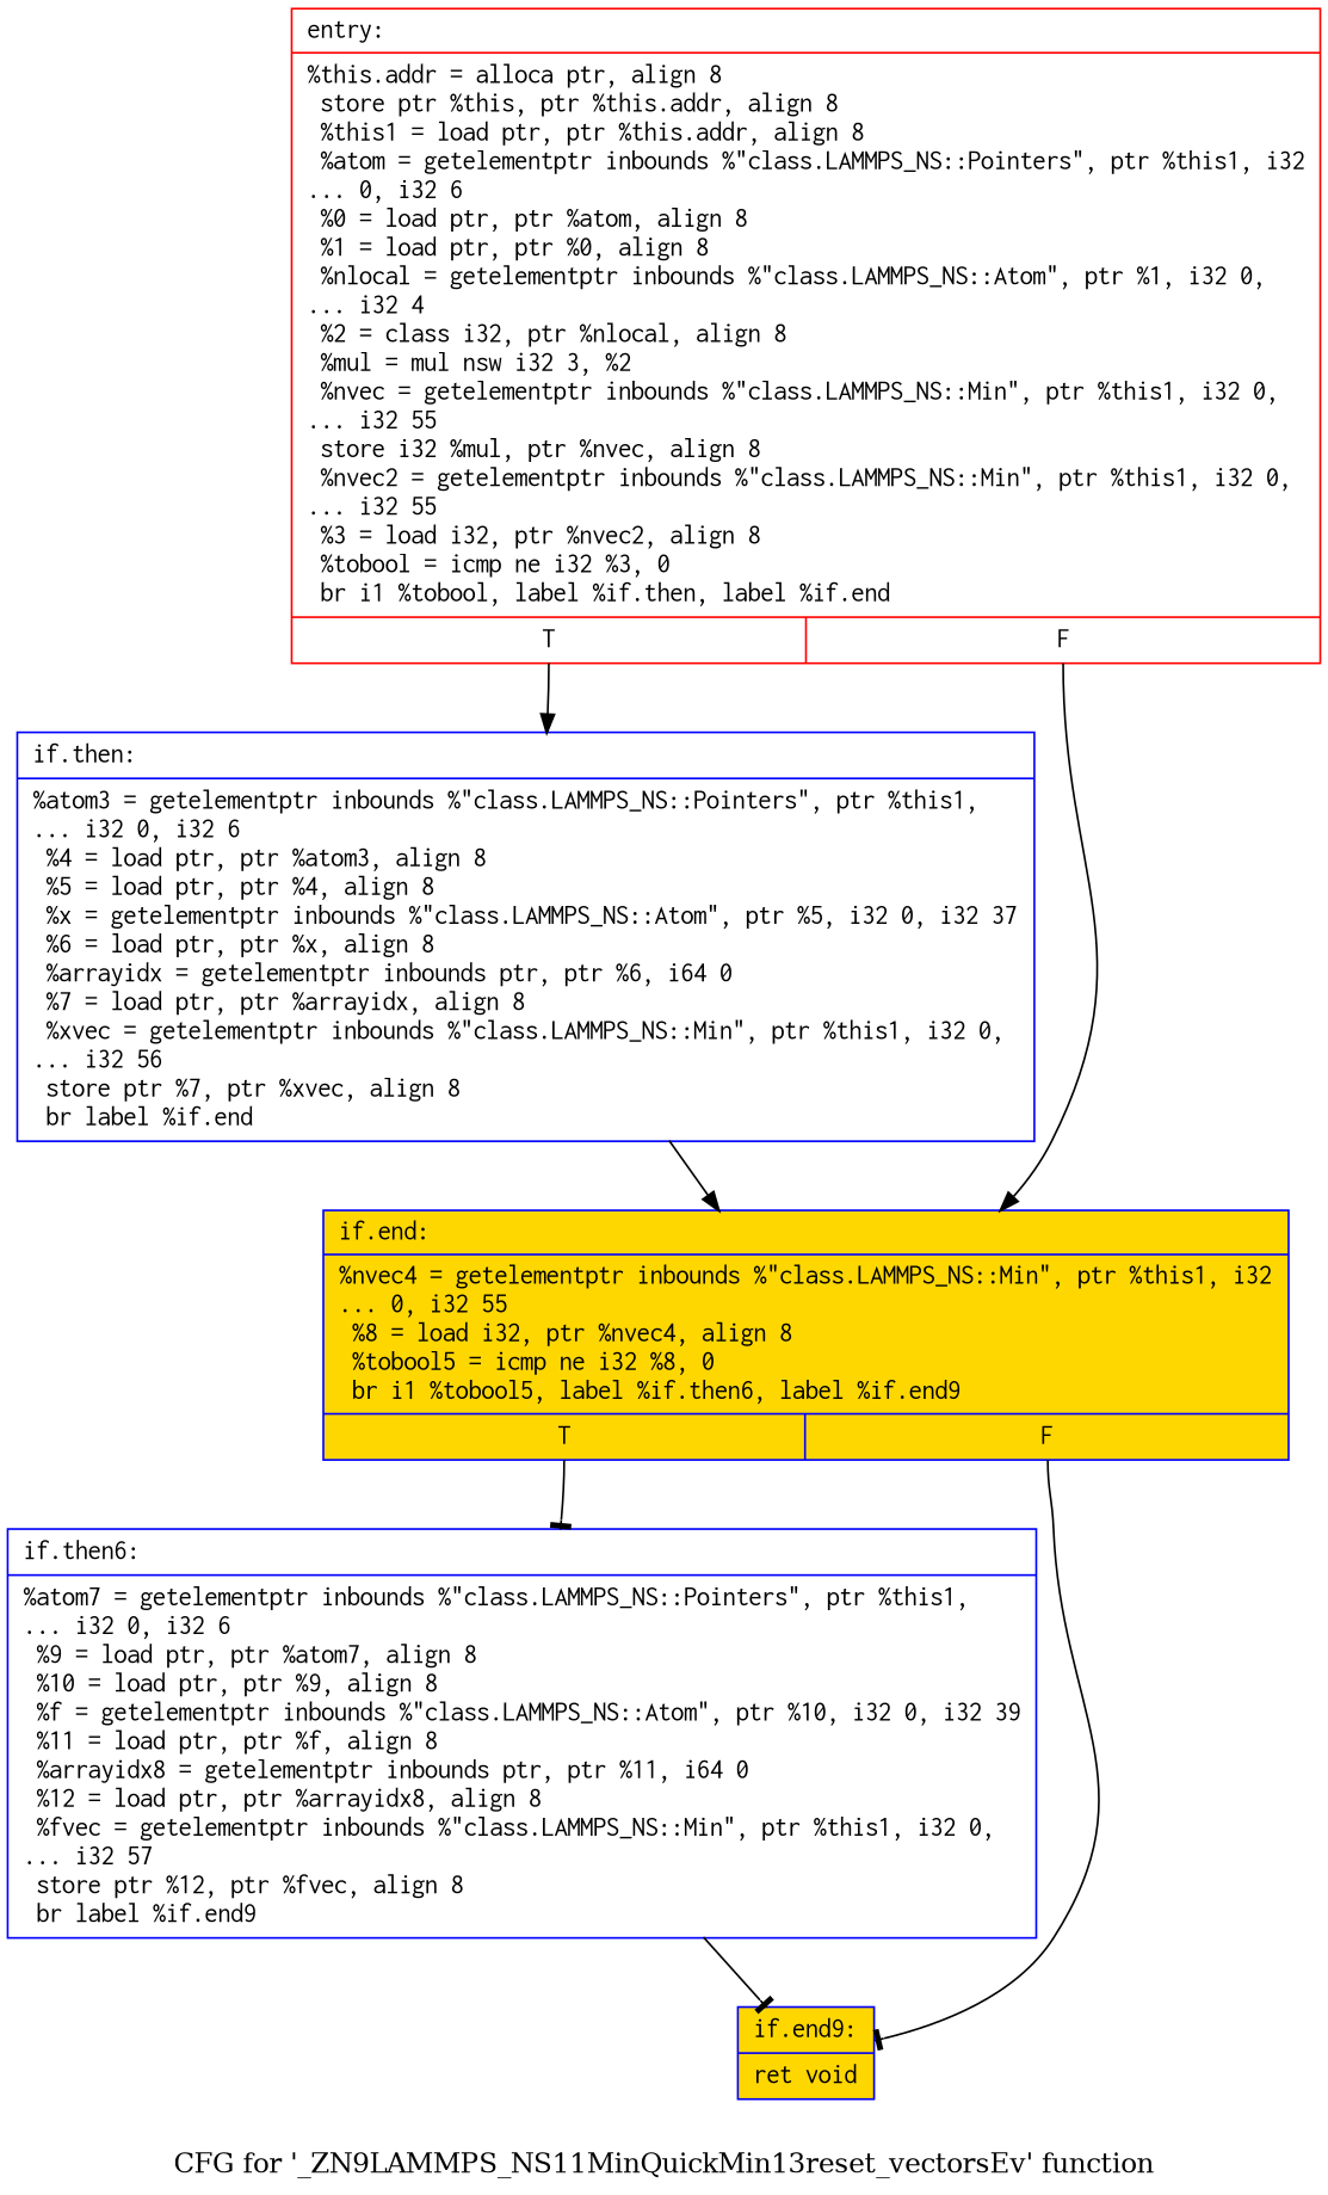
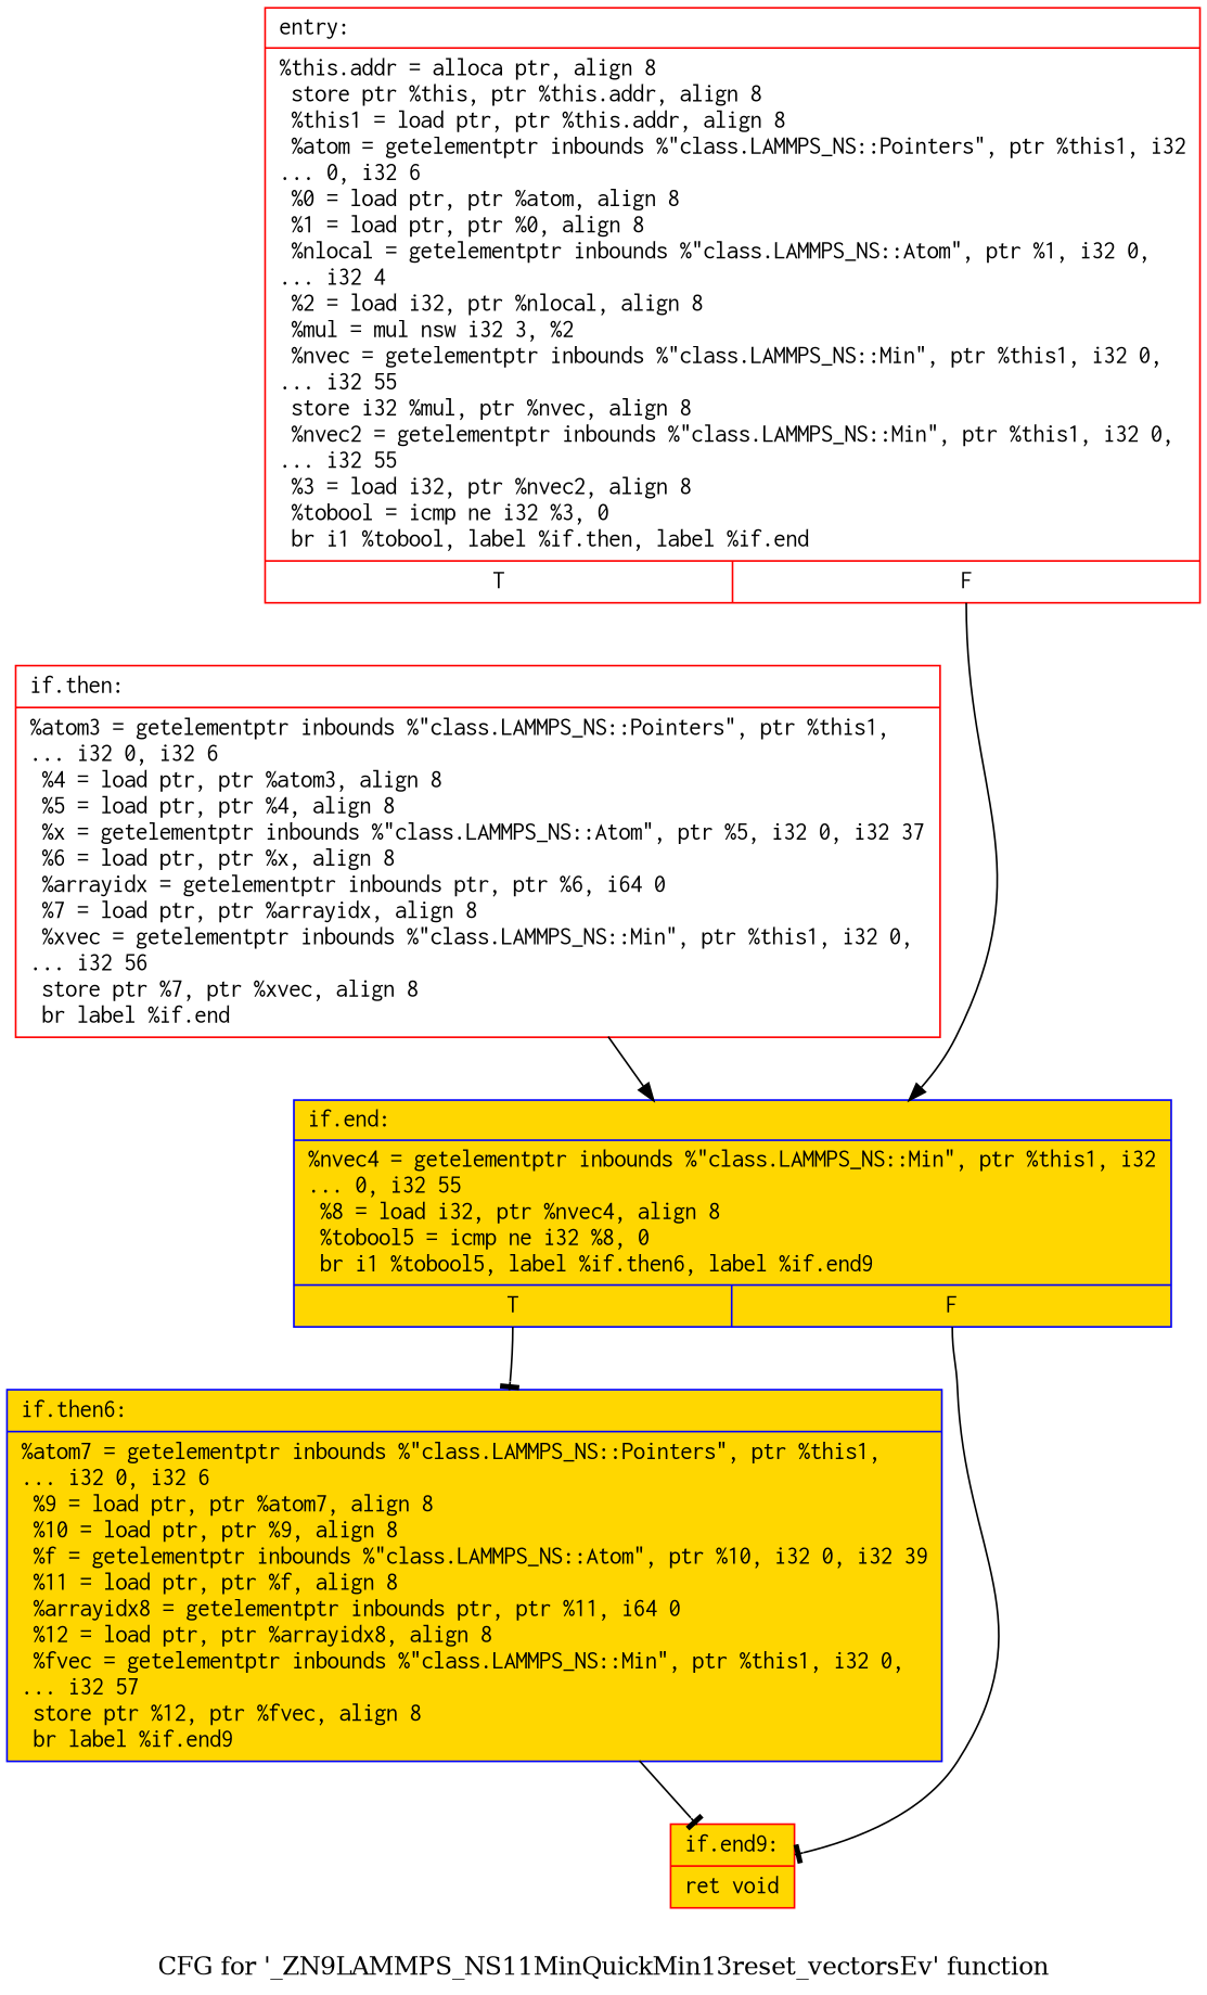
  digraph {
    label="CFG for '_ZN9LAMMPS_NS11MinQuickMin13reset_vectorsEv' function"
    node [color=blue fillcolor=gold fontname=Courier shape=record style=filled]
    edge [arrowhead=normal]
-   n1 [color=red fillcolor=white label="{entry:\l|  %this.addr = alloca ptr, align 8\l  store ptr %this, ptr %this.addr, align 8\l  %this1 = load ptr, ptr %this.addr, align 8\l  %atom = getelementptr inbounds %\"class.LAMMPS_NS::Pointers\", ptr %this1, i32\l... 0, i32 6\l  %0 = load ptr, ptr %atom, align 8\l  %1 = load ptr, ptr %0, align 8\l  %nlocal = getelementptr inbounds %\"class.LAMMPS_NS::Atom\", ptr %1, i32 0,\l... i32 4\l  %2 = class i32, ptr %nlocal, align 8\l  %mul = mul nsw i32 3, %2\l  %nvec = getelementptr inbounds %\"class.LAMMPS_NS::Min\", ptr %this1, i32 0,\l... i32 55\l  store i32 %mul, ptr %nvec, align 8\l  %nvec2 = getelementptr inbounds %\"class.LAMMPS_NS::Min\", ptr %this1, i32 0,\l... i32 55\l  %3 = load i32, ptr %nvec2, align 8\l  %tobool = icmp ne i32 %3, 0\l  br i1 %tobool, label %if.then, label %if.end\l|{<s0>T|<s1>F}}"]
-   n2 [fillcolor=white label="{if.then:\l|  %atom3 = getelementptr inbounds %\"class.LAMMPS_NS::Pointers\", ptr %this1,\l... i32 0, i32 6\l  %4 = load ptr, ptr %atom3, align 8\l  %5 = load ptr, ptr %4, align 8\l  %x = getelementptr inbounds %\"class.LAMMPS_NS::Atom\", ptr %5, i32 0, i32 37\l  %6 = load ptr, ptr %x, align 8\l  %arrayidx = getelementptr inbounds ptr, ptr %6, i64 0\l  %7 = load ptr, ptr %arrayidx, align 8\l  %xvec = getelementptr inbounds %\"class.LAMMPS_NS::Min\", ptr %this1, i32 0,\l... i32 56\l  store ptr %7, ptr %xvec, align 8\l  br label %if.end\l}"]
+   n1 [color=red fillcolor=white label="{entry:\l|  %this.addr = alloca ptr, align 8\l  store ptr %this, ptr %this.addr, align 8\l  %this1 = load ptr, ptr %this.addr, align 8\l  %atom = getelementptr inbounds %\"class.LAMMPS_NS::Pointers\", ptr %this1, i32\l... 0, i32 6\l  %0 = load ptr, ptr %atom, align 8\l  %1 = load ptr, ptr %0, align 8\l  %nlocal = getelementptr inbounds %\"class.LAMMPS_NS::Atom\", ptr %1, i32 0,\l... i32 4\l  %2 = load i32, ptr %nlocal, align 8\l  %mul = mul nsw i32 3, %2\l  %nvec = getelementptr inbounds %\"class.LAMMPS_NS::Min\", ptr %this1, i32 0,\l... i32 55\l  store i32 %mul, ptr %nvec, align 8\l  %nvec2 = getelementptr inbounds %\"class.LAMMPS_NS::Min\", ptr %this1, i32 0,\l... i32 55\l  %3 = load i32, ptr %nvec2, align 8\l  %tobool = icmp ne i32 %3, 0\l  br i1 %tobool, label %if.then, label %if.end\l|{<s0>T|<s1>F}}"]
+   n2 [color=red fillcolor=white label="{if.then:\l|  %atom3 = getelementptr inbounds %\"class.LAMMPS_NS::Pointers\", ptr %this1,\l... i32 0, i32 6\l  %4 = load ptr, ptr %atom3, align 8\l  %5 = load ptr, ptr %4, align 8\l  %x = getelementptr inbounds %\"class.LAMMPS_NS::Atom\", ptr %5, i32 0, i32 37\l  %6 = load ptr, ptr %x, align 8\l  %arrayidx = getelementptr inbounds ptr, ptr %6, i64 0\l  %7 = load ptr, ptr %arrayidx, align 8\l  %xvec = getelementptr inbounds %\"class.LAMMPS_NS::Min\", ptr %this1, i32 0,\l... i32 56\l  store ptr %7, ptr %xvec, align 8\l  br label %if.end\l}"]
    n3 [label="{if.end:\l|  %nvec4 = getelementptr inbounds %\"class.LAMMPS_NS::Min\", ptr %this1, i32\l... 0, i32 55\l  %8 = load i32, ptr %nvec4, align 8\l  %tobool5 = icmp ne i32 %8, 0\l  br i1 %tobool5, label %if.then6, label %if.end9\l|{<s0>T|<s1>F}}"]
-   n4 [fillcolor=white label="{if.then6:\l|  %atom7 = getelementptr inbounds %\"class.LAMMPS_NS::Pointers\", ptr %this1,\l... i32 0, i32 6\l  %9 = load ptr, ptr %atom7, align 8\l  %10 = load ptr, ptr %9, align 8\l  %f = getelementptr inbounds %\"class.LAMMPS_NS::Atom\", ptr %10, i32 0, i32 39\l  %11 = load ptr, ptr %f, align 8\l  %arrayidx8 = getelementptr inbounds ptr, ptr %11, i64 0\l  %12 = load ptr, ptr %arrayidx8, align 8\l  %fvec = getelementptr inbounds %\"class.LAMMPS_NS::Min\", ptr %this1, i32 0,\l... i32 57\l  store ptr %12, ptr %fvec, align 8\l  br label %if.end9\l}"]
-   n5 [label="{if.end9:\l|  ret void\l}"]
-   n1 -> n2 [tailport=s0]
+   n4 [label="{if.then6:\l|  %atom7 = getelementptr inbounds %\"class.LAMMPS_NS::Pointers\", ptr %this1,\l... i32 0, i32 6\l  %9 = load ptr, ptr %atom7, align 8\l  %10 = load ptr, ptr %9, align 8\l  %f = getelementptr inbounds %\"class.LAMMPS_NS::Atom\", ptr %10, i32 0, i32 39\l  %11 = load ptr, ptr %f, align 8\l  %arrayidx8 = getelementptr inbounds ptr, ptr %11, i64 0\l  %12 = load ptr, ptr %arrayidx8, align 8\l  %fvec = getelementptr inbounds %\"class.LAMMPS_NS::Min\", ptr %this1, i32 0,\l... i32 57\l  store ptr %12, ptr %fvec, align 8\l  br label %if.end9\l}"]
+   n5 [color=red label="{if.end9:\l|  ret void\l}"]
    n1 -> n3 [tailport=s1]
    n2 -> n3
    n3 -> n4 [arrowhead=tee tailport=s0]
    n3 -> n5 [arrowhead=tee tailport=s1]
    n4 -> n5 [arrowhead=tee]
  }
